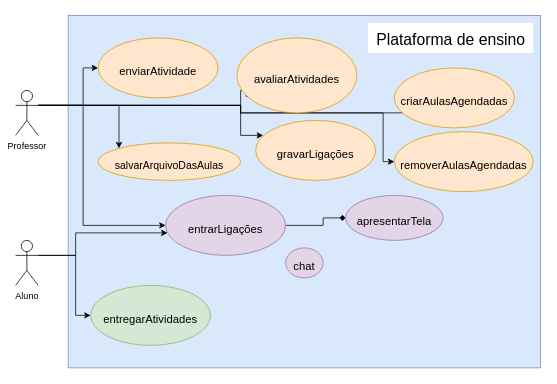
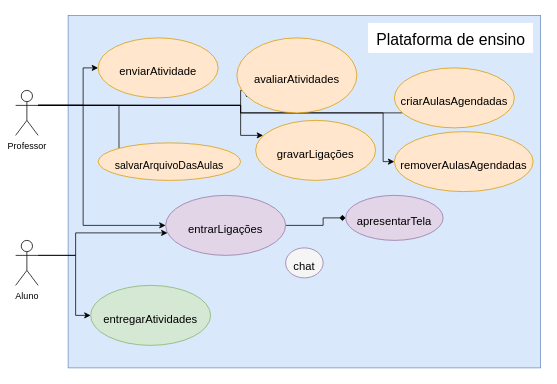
  <mxCell id="0" />
  <mxCell id="1" parent="0" />
  <mxCell id="2" value="" style="rounded=0;whiteSpace=wrap;html=1;fillColor=#dae8fc;strokeColor=#6c8ebf;" vertex="1" parent="1"><mxGeometry x="90" y="20" width="630" height="470" as="geometry" /></mxCell>
  <mxCell id="3" style="edgeStyle=orthogonalEdgeStyle;rounded=0;orthogonalLoop=1;jettySize=auto;html=1;exitX=1;exitY=0.333;exitDx=0;exitDy=0;exitPerimeter=0;fontSize=15;" edge="1" parent="1" source="9" target="14"><mxGeometry relative="1" as="geometry"><Array as="points"><mxPoint x="110" y="140" /><mxPoint x="110" y="90" /></Array></mxGeometry></mxCell>
- <mxCell id="4" style="edgeStyle=orthogonalEdgeStyle;rounded=0;orthogonalLoop=1;jettySize=auto;html=1;entryX=0;entryY=0;entryDx=0;entryDy=0;fontSize=15;" edge="1" parent="1" source="9" target="15"><mxGeometry relative="1" as="geometry"><Array as="points"><mxPoint x="158" y="140" /></Array></mxGeometry></mxCell>
+ <mxCell id="4" style="edgeStyle=orthogonalEdgeStyle;rounded=0;orthogonalLoop=1;jettySize=auto;html=1;entryX=0;entryY=0;entryDx=0;entryDy=0;fontSize=15;endArrow=none;" edge="1" parent="1" source="9" target="15"><mxGeometry relative="1" as="geometry"><Array as="points"><mxPoint x="158" y="140" /></Array></mxGeometry></mxCell>
  <mxCell id="5" style="edgeStyle=orthogonalEdgeStyle;rounded=0;orthogonalLoop=1;jettySize=auto;html=1;exitX=1;exitY=0.333;exitDx=0;exitDy=0;exitPerimeter=0;fontSize=15;entryX=0.083;entryY=0.797;entryDx=0;entryDy=0;entryPerimeter=0;" edge="1" parent="1" source="9" target="17"><mxGeometry relative="1" as="geometry"><Array as="points"><mxPoint x="320" y="140" /><mxPoint x="320" y="120" /></Array></mxGeometry></mxCell>
  <mxCell id="6" style="edgeStyle=orthogonalEdgeStyle;rounded=0;orthogonalLoop=1;jettySize=auto;html=1;exitX=1;exitY=0.333;exitDx=0;exitDy=0;exitPerimeter=0;fontSize=15;endArrow=none;" edge="1" parent="1" source="9" target="16"><mxGeometry relative="1" as="geometry"><Array as="points"><mxPoint x="320" y="140" /><mxPoint x="320" y="150" /></Array></mxGeometry></mxCell>
  <mxCell id="7" style="edgeStyle=orthogonalEdgeStyle;rounded=0;orthogonalLoop=1;jettySize=auto;html=1;exitX=1;exitY=0.333;exitDx=0;exitDy=0;exitPerimeter=0;fontSize=15;" edge="1" parent="1" source="9" target="19"><mxGeometry relative="1" as="geometry"><Array as="points"><mxPoint x="110" y="140" /><mxPoint x="110" y="300" /></Array></mxGeometry></mxCell>
  <mxCell id="8" style="edgeStyle=orthogonalEdgeStyle;rounded=0;orthogonalLoop=1;jettySize=auto;html=1;exitX=1;exitY=0.333;exitDx=0;exitDy=0;exitPerimeter=0;fontSize=15;" edge="1" parent="1" source="9" target="25"><mxGeometry relative="1" as="geometry"><Array as="points"><mxPoint x="320" y="140" /><mxPoint x="320" y="150" /><mxPoint x="510" y="150" /><mxPoint x="510" y="215" /></Array></mxGeometry></mxCell>
  <mxCell id="9" value="Professor" style="shape=umlActor;verticalLabelPosition=bottom;verticalAlign=top;html=1;outlineConnect=0;" vertex="1" parent="1"><mxGeometry x="20" y="120" width="30" height="60" as="geometry" /></mxCell>
  <mxCell id="10" value="&lt;font style=&quot;font-size: 21px&quot;&gt;Plataforma de ensino&lt;br&gt;&lt;/font&gt;" style="text;html=1;align=center;verticalAlign=middle;resizable=0;points=[];autosize=1;strokeColor=none;fillColor=default;spacing=3;fontSize=25;" vertex="1" parent="1"><mxGeometry x="490" y="30" width="220" height="40" as="geometry" /></mxCell>
  <mxCell id="11" style="edgeStyle=orthogonalEdgeStyle;rounded=0;orthogonalLoop=1;jettySize=auto;html=1;exitX=1;exitY=0.333;exitDx=0;exitDy=0;exitPerimeter=0;fontSize=15;" edge="1" parent="1" source="13" target="20"><mxGeometry relative="1" as="geometry"><Array as="points"><mxPoint x="100" y="340" /><mxPoint x="100" y="420" /></Array></mxGeometry></mxCell>
  <mxCell id="12" style="edgeStyle=orthogonalEdgeStyle;rounded=0;orthogonalLoop=1;jettySize=auto;html=1;exitX=1;exitY=0.333;exitDx=0;exitDy=0;exitPerimeter=0;fontSize=15;" edge="1" parent="1" source="13" target="19"><mxGeometry relative="1" as="geometry"><Array as="points"><mxPoint x="100" y="340" /><mxPoint x="100" y="310" /></Array></mxGeometry></mxCell>
  <mxCell id="13" value="Aluno" style="shape=umlActor;verticalLabelPosition=bottom;verticalAlign=top;html=1;outlineConnect=0;" vertex="1" parent="1"><mxGeometry x="20" y="320" width="30" height="60" as="geometry" /></mxCell>
  <mxCell id="14" value="&lt;font style=&quot;line-height: 0.4 ; font-size: 15px&quot;&gt;enviarAtividade&lt;br&gt;&lt;/font&gt;" style="ellipse;whiteSpace=wrap;html=1;fontSize=25;fillColor=#ffe6cc;strokeColor=#d79b00;align=center;" vertex="1" parent="1"><mxGeometry x="130" y="50" width="160" height="80" as="geometry" /></mxCell>
  <mxCell id="15" value="&lt;font style=&quot;font-size: 14px&quot;&gt;salvarArquivoDasAulas&lt;/font&gt;" style="ellipse;whiteSpace=wrap;html=1;fontSize=25;fillColor=#ffe6cc;strokeColor=#d79b00;" vertex="1" parent="1"><mxGeometry x="130" y="190" width="190" height="50" as="geometry" /></mxCell>
  <mxCell id="16" value="&lt;font style=&quot;line-height: 0.4 ; font-size: 15px&quot;&gt;criarAulasAgendadas&lt;br&gt;&lt;/font&gt;" style="ellipse;whiteSpace=wrap;html=1;fontSize=25;fillColor=#ffe6cc;strokeColor=#d79b00;align=center;" vertex="1" parent="1"><mxGeometry x="525" y="90" width="160" height="80" as="geometry" /></mxCell>
  <mxCell id="17" value="&lt;font style=&quot;line-height: 0.4 ; font-size: 15px&quot;&gt;avaliarAtividades&lt;br&gt;&lt;/font&gt;" style="ellipse;whiteSpace=wrap;html=1;fontSize=25;fillColor=#ffe6cc;strokeColor=#d79b00;align=center;" vertex="1" parent="1"><mxGeometry x="315" y="50" width="160" height="100" as="geometry" /></mxCell>
  <mxCell id="18" style="edgeStyle=orthogonalEdgeStyle;rounded=0;orthogonalLoop=1;jettySize=auto;html=1;fontSize=15;endArrow=diamond;" edge="1" parent="1" source="19" target="24"><mxGeometry relative="1" as="geometry"><Array as="points"><mxPoint x="430" y="300" /><mxPoint x="430" y="290" /></Array></mxGeometry></mxCell>
  <mxCell id="19" value="&lt;font style=&quot;line-height: 0.4 ; font-size: 15px&quot;&gt;entrarLigações&lt;br&gt;&lt;/font&gt;" style="ellipse;whiteSpace=wrap;html=1;fontSize=25;fillColor=#e1d5e7;strokeColor=#9673a6;align=center;" vertex="1" parent="1"><mxGeometry x="220" y="260" width="160" height="80" as="geometry" /></mxCell>
  <mxCell id="20" value="&lt;font style=&quot;line-height: 0.4 ; font-size: 15px&quot;&gt;entregarAtividades&lt;br&gt;&lt;/font&gt;" style="ellipse;whiteSpace=wrap;html=1;fontSize=25;fillColor=#d5e8d4;strokeColor=#82b366;align=center;" vertex="1" parent="1"><mxGeometry x="120" y="380" width="160" height="80" as="geometry" /></mxCell>
- <mxCell id="21" value="&lt;font style=&quot;line-height: 0.4 ; font-size: 15px&quot;&gt;chat&lt;br&gt;&lt;/font&gt;" style="ellipse;whiteSpace=wrap;html=1;fontSize=25;fillColor=#e1d5e7;strokeColor=#9673a6;align=center;" vertex="1" parent="1"><mxGeometry x="380" y="330" width="50" height="40" as="geometry" /></mxCell>
+ <mxCell id="21" value="&lt;font style=&quot;line-height: 0.4 ; font-size: 15px&quot;&gt;chat&lt;br&gt;&lt;/font&gt;" style="ellipse;whiteSpace=wrap;html=1;fontSize=25;fillColor=#f5f5f5;strokeColor=#9673a6;align=center;" vertex="1" parent="1"><mxGeometry x="380" y="330" width="50" height="40" as="geometry" /></mxCell>
  <mxCell id="22" value="&lt;font style=&quot;line-height: 0.4 ; font-size: 15px&quot;&gt;gravarLigações&lt;br&gt;&lt;/font&gt;" style="ellipse;whiteSpace=wrap;html=1;fontSize=25;fillColor=#ffe6cc;strokeColor=#d79b00;align=center;" vertex="1" parent="1"><mxGeometry x="340" y="160" width="160" height="80" as="geometry" /></mxCell>
  <mxCell id="23" style="edgeStyle=orthogonalEdgeStyle;rounded=0;orthogonalLoop=1;jettySize=auto;html=1;exitX=1;exitY=0.333;exitDx=0;exitDy=0;exitPerimeter=0;fontSize=15;" edge="1" parent="1" source="9"><mxGeometry relative="1" as="geometry"><mxPoint x="350" y="180" as="targetPoint" /><Array as="points"><mxPoint x="320" y="140" /><mxPoint x="320" y="180" /></Array></mxGeometry></mxCell>
  <mxCell id="24" value="&lt;font style=&quot;line-height: 0.4 ; font-size: 15px&quot;&gt;apresentarTela&lt;br&gt;&lt;/font&gt;" style="ellipse;whiteSpace=wrap;html=1;fontSize=25;fillColor=#e1d5e7;strokeColor=#9673a6;align=center;" vertex="1" parent="1"><mxGeometry x="460" y="260" width="130" height="60" as="geometry" /></mxCell>
  <mxCell id="25" value="&lt;font style=&quot;line-height: 0.4 ; font-size: 15px&quot;&gt;removerAulasAgendadas&lt;br&gt;&lt;/font&gt;" style="ellipse;whiteSpace=wrap;html=1;fontSize=25;fillColor=#ffe6cc;strokeColor=#d79b00;align=center;" vertex="1" parent="1"><mxGeometry x="525" y="175" width="185" height="80" as="geometry" /></mxCell>
